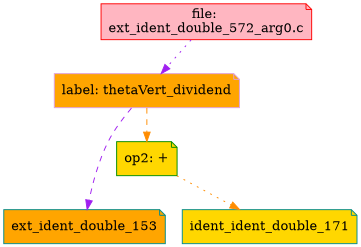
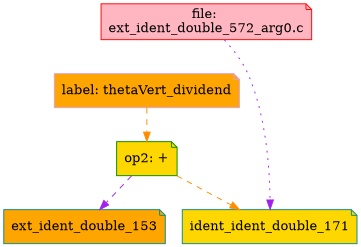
  digraph {
    node [color=cyan4 fillcolor=orange shape=note style=filled]
    edge [color=purple style=dotted]
    n1 [color=red fillcolor=lightpink label="file: \next_ident_double_572_arg0.c"]
    n2 [color=plum label="label: thetaVert_dividend"]
    n3 [color=green4 fillcolor=gold label="op2: +"]
    n4 [label=ext_ident_double_153]
    n5 [fillcolor=gold label=ident_ident_double_171]
-   n1 -> n2
+   n1 -> n5
    n2 -> n3 [color=darkorange style=dashed]
-   n2 -> n4 [style=dashed]
-   n3 -> n5 [color=darkorange]
+   n3 -> n4 [style=dashed]
+   n3 -> n5 [color=darkorange style=dashed]
  }
